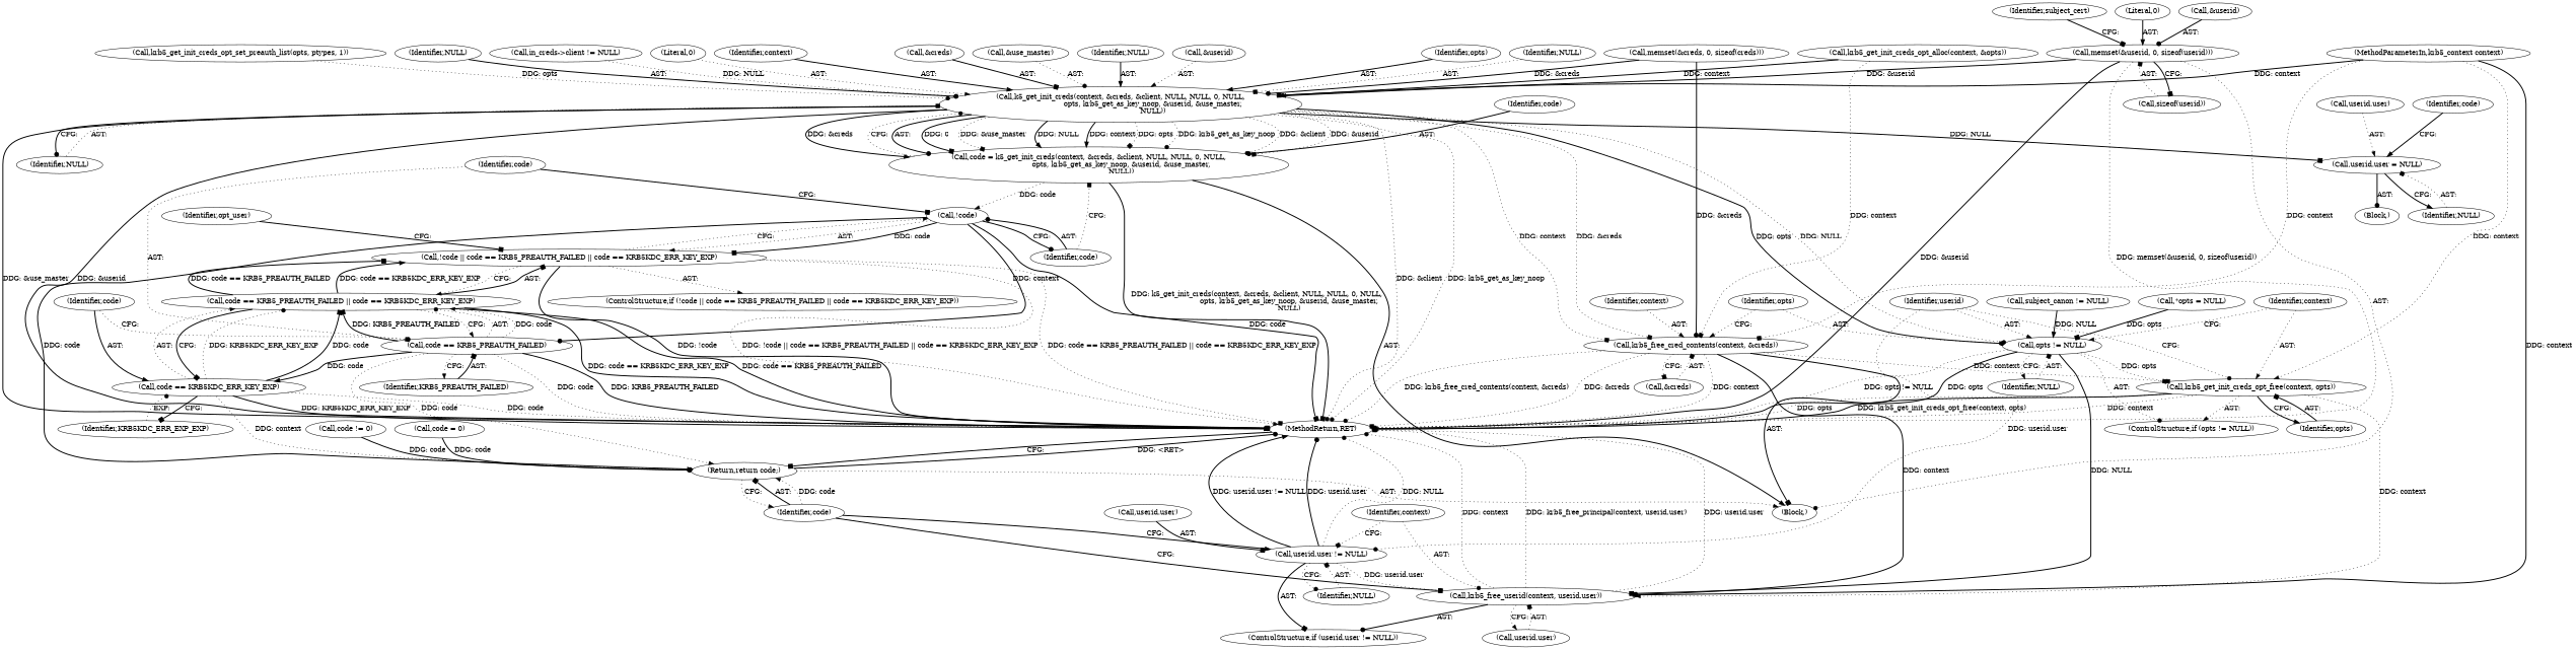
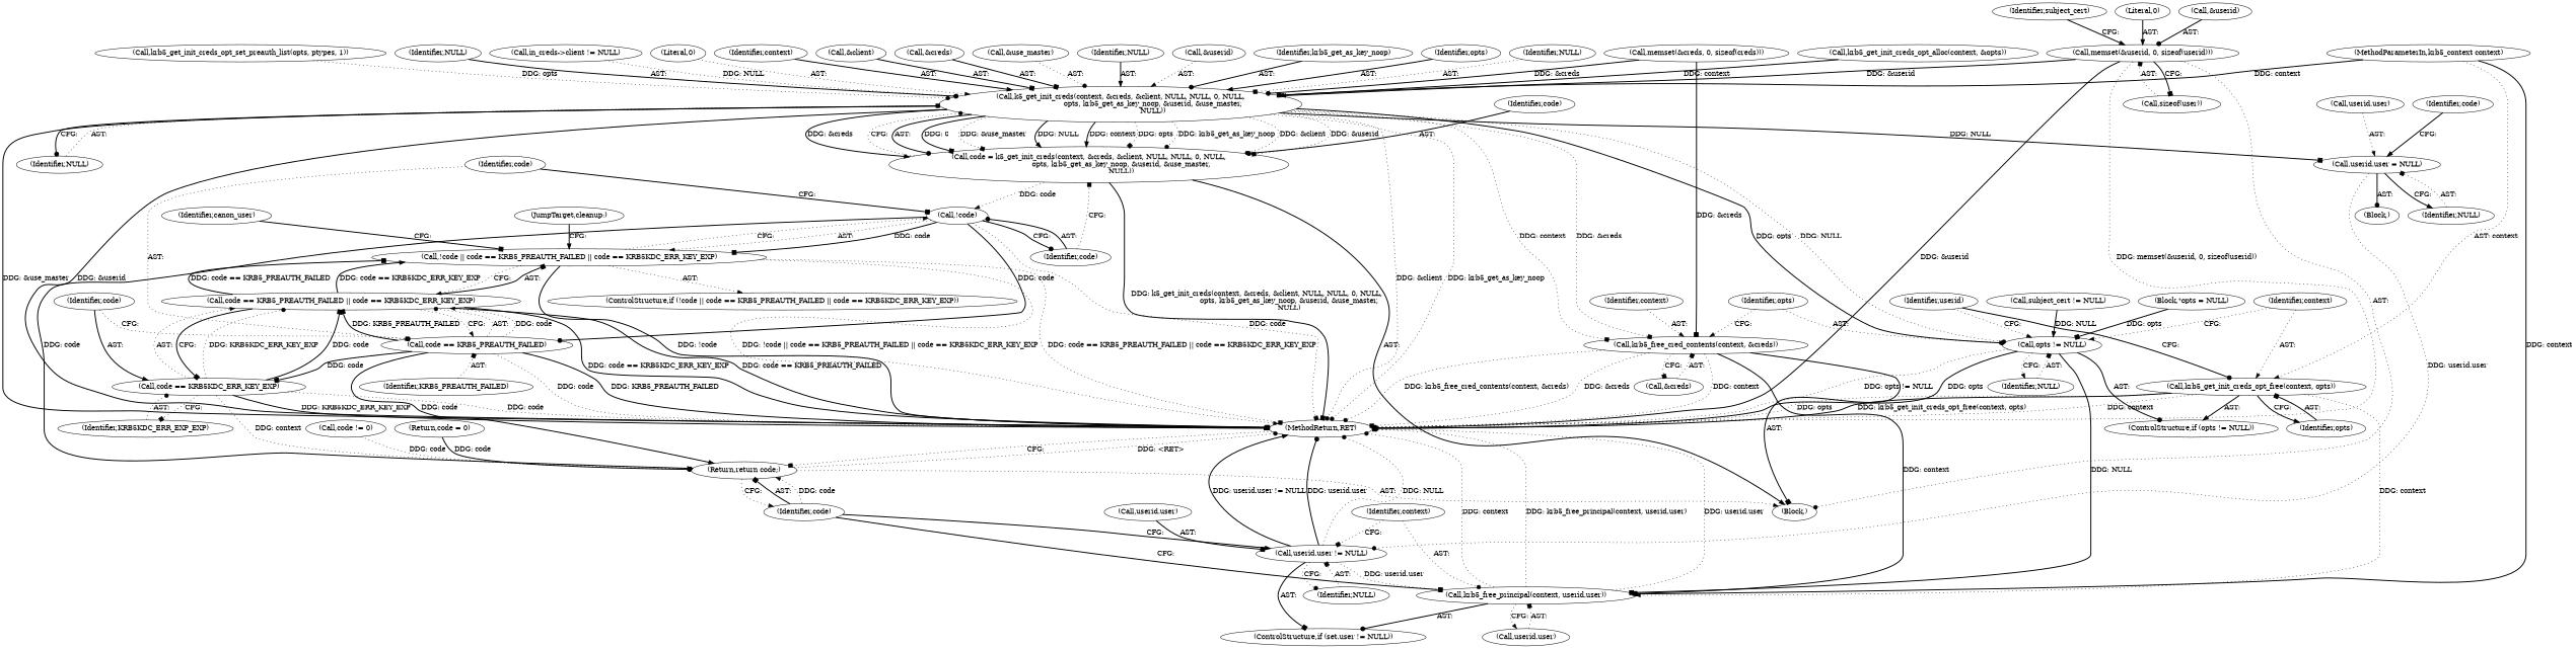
  digraph {
    edge [arrowhead=box style=dotted]
    n1 [label="(Call,memset(&userid, 0, sizeof(userid)))"]
    n2 [label="(Call,k5_get_init_creds(context, &creds, &client, NULL, NULL, 0, NULL,\n                              opts, krb5_get_as_key_noop, &userid, &use_master,\n                              NULL))"]
-   n3 [label="(Call,sizeof(userid))"]
+   n3 [label="(Call,sizeof(user))"]
    n4 [label="(MethodReturn,RET)"]
    n5 [label="(Block,)"]
    n6 [label="(Call,code = k5_get_init_creds(context, &creds, &client, NULL, NULL, 0, NULL,\n                              opts, krb5_get_as_key_noop, &userid, &use_master,\n                              NULL))"]
    n7 [label="(Call,userid.user = NULL)"]
    n8 [label="(Call,krb5_free_cred_contents(context, &creds))"]
    n9 [label="(Call,opts != NULL)"]
    n10 [label="(Identifier,NULL)"]
    n11 [label="(Return,return code;)"]
    n12 [label="(Call,!code)"]
    n13 [label="(Call,userid.user != NULL)"]
    n14 [label="(Identifier,NULL)"]
    n15 [label="(Block,)"]
-   n16 [label="(Call,krb5_free_userid(context, userid.user))"]
+   n16 [label="(Call,krb5_free_principal(context, userid.user))"]
    n17 [label="(Call,krb5_get_init_creds_opt_free(context, opts))"]
    n18 [label="(Call,&creds)"]
    n19 [label="(ControlStructure,if (opts != NULL))"]
    n20 [label="(Identifier,NULL)"]
    n21 [label="(Call,!code || code == KRB5_PREAUTH_FAILED || code == KRB5KDC_ERR_KEY_EXP)"]
    n22 [label="(Call,code == KRB5_PREAUTH_FAILED)"]
    n23 [label="(Identifier,code)"]
    n24 [label="(Call,code == KRB5_PREAUTH_FAILED || code == KRB5KDC_ERR_KEY_EXP)"]
    n25 [label="(ControlStructure,if (!code || code == KRB5_PREAUTH_FAILED || code == KRB5KDC_ERR_KEY_EXP))"]
    n26 [label="(Call,code == KRB5KDC_ERR_KEY_EXP)"]
    n27 [label="(Identifier,KRB5_PREAUTH_FAILED)"]
    n28 [label="(Identifier,code)"]
    n29 [label="(Identifier,KRB5KDC_ERR_EXP_EXP)"]
    n30 [label="(Identifier,NULL)"]
-   n31 [label="(ControlStructure,if (userid.user != NULL))"]
+   n31 [label="(ControlStructure,if (set.user != NULL))"]
    n32 [label="(Call,userid.user)"]
    n33 [label="(Identifier,opts)"]
    n34 [label="(Literal,0)"]
    n35 [label="(Identifier,context)"]
    n36 [label="(Call,userid.user)"]
+   n37 [label="(Call,&client)"]
    n38 [label="(Identifier,context)"]
    n39 [label="(Identifier,context)"]
    n40 [label="(Identifier,opts)"]
-   n41 [label="(Call,code = 0)"]
+   n41 [label="(Return,code = 0)"]
    n42 [label="(Identifier,subject_cert)"]
    n43 [label="(Identifier,context)"]
    n44 [label="(Identifier,userid)"]
    n45 [label="(Call,&creds)"]
    n46 [label="(Call,&use_master)"]
    n47 [label="(Call,krb5_get_init_creds_opt_alloc(context, &opts))"]
    n48 [label="(Call,memset(&creds, 0, sizeof(creds)))"]
    n49 [label="(Identifier,code)"]
    n50 [label="(Call,code != 0)"]
    n51 [label="(Call,userid.user)"]
    n52 [label="(Identifier,NULL)"]
    n53 [label="(Call,&userid)"]
+   n54 [label="(Identifier,krb5_get_as_key_noop)"]
+   n55 [label="(JumpTarget,cleanup:)"]
    n56 [label="(Identifier,opts)"]
    n57 [label="(Literal,0)"]
    n58 [label="(Identifier,code)"]
-   n59 [label="(Call,*opts = NULL)"]
+   n59 [label="(Block,*opts = NULL)"]
    n60 [label="(Identifier,NULL)"]
    n61 [label="(Call,krb5_get_init_creds_opt_set_preauth_list(opts, ptypes, 1))"]
    n62 [label="(Identifier,code)"]
-   n63 [label="(Call,subject_canon != NULL)"]
+   n63 [label="(Call,subject_cert != NULL)"]
    n64 [label="(Identifier,code)"]
    n65 [label="(Identifier,NULL)"]
-   n66 [label="(Identifier,opt_user)"]
+   n66 [label="(Identifier,canon_user)"]
    n67 [label="(Call,in_creds->client != NULL)"]
    n68 [label="(MethodParameterIn,krb5_context context)"]
    n69 [label="(Call,&userid)"]
    n1 -> n2 [arrowhead=normal label="DDG: &userid" style=bold]
    n1 -> n3 [label="CFG: " style=bold]
    n1 -> n4 [arrowhead=normal label="DDG: &userid" style=bold]
    n1 -> n4 [arrowhead=dot label="DDG: memset(&userid, 0, sizeof(userid))"]
    n1 -> n5 [arrowhead=dot label="AST: "]
    n2 -> n4 [arrowhead=dot label="DDG: &client"]
    n2 -> n4 [arrowhead=dot label="DDG: &userid" style=bold]
    n2 -> n4 [arrowhead=dot label="DDG: krb5_get_as_key_noop"]
    n2 -> n4 [label="DDG: &use_master" style=bold]
    n2 -> n6 [arrowhead=dot label="AST: " style=bold]
    n2 -> n6 [label="DDG: 0" style=bold]
    n2 -> n6 [label="DDG: &use_master"]
    n2 -> n6 [arrowhead=normal label="DDG: NULL" style=bold]
    n2 -> n6 [arrowhead=normal label="DDG: context" style=bold]
    n2 -> n6 [label="DDG: opts"]
    n2 -> n6 [arrowhead=dot label="DDG: krb5_get_as_key_noop"]
    n2 -> n6 [arrowhead=dot label="DDG: &client"]
    n2 -> n6 [label="DDG: &userid"]
    n2 -> n6 [arrowhead=normal label="DDG: &creds" style=bold]
    n2 -> n7 [label="DDG: NULL" style=bold]
    n2 -> n8 [label="DDG: context"]
    n2 -> n8 [label="DDG: &creds"]
    n2 -> n9 [arrowhead=dot label="DDG: opts" style=bold]
    n2 -> n9 [arrowhead=dot label="DDG: NULL"]
    n2 -> n10 [arrowhead=dot label="CFG: " style=bold]
    n3 -> n1 [label="AST: "]
-   n4 -> n11 [label="CFG: " style=bold]
+   n4 -> n11 [label="CFG: "]
    n6 -> n2 [arrowhead=dot label="CFG: "]
    n6 -> n4 [label="DDG: k5_get_init_creds(context, &creds, &client, NULL, NULL, 0, NULL,\n                              opts, krb5_get_as_key_noop, &userid, &use_master,\n                              NULL)" style=bold]
    n6 -> n5 [arrowhead=normal label="AST: " style=bold]
    n6 -> n12 [arrowhead=normal label="DDG: code"]
-   n44 -> n13 [arrowhead=dot label="DDG: userid.user"]
+   n7 -> n13 [arrowhead=dot label="DDG: userid.user"]
    n7 -> n14 [arrowhead=normal label="CFG: " style=bold]
    n7 -> n15 [arrowhead=dot label="AST: " style=bold]
    n8 -> n4 [arrowhead=dot label="DDG: krb5_free_cred_contents(context, &creds)"]
    n8 -> n4 [label="DDG: &creds"]
    n8 -> n4 [arrowhead=dot label="DDG: context"]
    n8 -> n5 [label="AST: " style=bold]
    n8 -> n16 [label="DDG: context" style=bold]
-   n8 -> n17 [label="DDG: context"]
    n8 -> n18 [label="CFG: "]
    n9 -> n4 [label="DDG: opts != NULL"]
    n9 -> n4 [label="DDG: opts" style=bold]
    n9 -> n16 [label="DDG: NULL" style=bold]
-   n9 -> n17 [label="DDG: opts"]
-   n9 -> n19 [arrowhead=dot label="AST: "]
+   n9 -> n19 [arrowhead=dot label="AST: " style=bold]
    n9 -> n20 [arrowhead=normal label="CFG: "]
    n10 -> n2 [label="AST: "]
-   n11 -> n4 [arrowhead=dot label="DDG: <RET>" style=bold]
+   n11 -> n4 [arrowhead=dot label="DDG: <RET>"]
    n11 -> n5 [arrowhead=normal label="AST: "]
    n11 -> n28 [arrowhead=normal label="CFG: "]
-   n12 -> n4 [label="DDG: code" style=bold]
+   n12 -> n4 [label="DDG: code"]
    n12 -> n11 [arrowhead=normal label="DDG: code" style=bold]
    n12 -> n21 [arrowhead=normal label="AST: "]
    n12 -> n21 [label="DDG: code" style=bold]
-   n12 -> n22 [arrowhead=dot label="DDG: context" style=bold]
+   n12 -> n22 [arrowhead=dot label="DDG: code" style=bold]
    n12 -> n23 [arrowhead=dot label="CFG: " style=bold]
    n13 -> n4 [arrowhead=dot label="DDG: userid.user" style=bold]
    n13 -> n4 [arrowhead=normal label="DDG: userid.user != NULL" style=bold]
    n13 -> n4 [arrowhead=dot label="DDG: NULL"]
    n13 -> n16 [arrowhead=dot label="DDG: userid.user"]
    n13 -> n30 [arrowhead=dot label="CFG: "]
    n13 -> n31 [label="AST: " style=bold]
    n14 -> n7 [label="AST: "]
    n16 -> n4 [arrowhead=dot label="DDG: context"]
    n16 -> n4 [label="DDG: krb5_free_principal(context, userid.user)"]
    n16 -> n4 [arrowhead=normal label="DDG: userid.user"]
    n16 -> n31 [arrowhead=dot label="AST: " style=bold]
    n16 -> n32 [arrowhead=normal label="CFG: "]
    n17 -> n4 [arrowhead=dot label="DDG: krb5_get_init_creds_opt_free(context, opts)" style=bold]
    n17 -> n4 [arrowhead=dot label="DDG: opts"]
    n17 -> n4 [label="DDG: context"]
    n17 -> n16 [arrowhead=normal label="DDG: context"]
-   n17 -> n19 [arrowhead=normal label="AST: "]
+   n17 -> n19 [arrowhead=normal label="AST: " style=bold]
    n17 -> n33 [arrowhead=normal label="CFG: " style=bold]
    n18 -> n8 [label="AST: "]
    n20 -> n9 [label="AST: "]
    n21 -> n4 [label="DDG: code == KRB5_PREAUTH_FAILED || code == KRB5KDC_ERR_KEY_EXP"]
    n21 -> n4 [arrowhead=dot label="DDG: !code" style=bold]
    n21 -> n4 [arrowhead=normal label="DDG: !code || code == KRB5_PREAUTH_FAILED || code == KRB5KDC_ERR_KEY_EXP"]
    n21 -> n12 [arrowhead=normal label="CFG: "]
    n21 -> n24 [arrowhead=normal label="CFG: "]
    n21 -> n25 [arrowhead=normal label="AST: "]
    n22 -> n4 [arrowhead=normal label="DDG: code"]
    n22 -> n4 [arrowhead=normal label="DDG: KRB5_PREAUTH_FAILED" style=bold]
-   n22 -> n11 [arrowhead=normal label="DDG: code"]
+   n22 -> n11 [arrowhead=normal label="DDG: code" style=bold]
    n22 -> n24 [arrowhead=dot label="AST: "]
    n22 -> n24 [arrowhead=normal label="DDG: code"]
    n22 -> n24 [label="DDG: KRB5_PREAUTH_FAILED" style=bold]
-   n22 -> n26 [arrowhead=normal label="DDG: code" style=bold]
-   n22 -> n27 [arrowhead=normal label="CFG: "]
+   n22 -> n26 [label="DDG: code" style=bold]
    n23 -> n6 [label="CFG: "]
    n23 -> n12 [arrowhead=dot label="AST: " style=bold]
    n24 -> n4 [label="DDG: code == KRB5_PREAUTH_FAILED" style=bold]
    n24 -> n4 [label="DDG: code == KRB5KDC_ERR_KEY_EXP" style=bold]
    n24 -> n21 [label="AST: " style=bold]
    n24 -> n21 [label="DDG: code == KRB5_PREAUTH_FAILED" style=bold]
    n24 -> n21 [arrowhead=normal label="DDG: code == KRB5KDC_ERR_KEY_EXP" style=bold]
    n24 -> n22 [arrowhead=normal label="CFG: "]
    n24 -> n26 [label="CFG: " style=bold]
    n26 -> n4 [arrowhead=dot label="DDG: KRB5KDC_ERR_KEY_EXP" style=bold]
    n26 -> n4 [arrowhead=normal label="DDG: code"]
    n26 -> n11 [arrowhead=dot label="DDG: context"]
    n26 -> n24 [arrowhead=normal label="AST: "]
    n26 -> n24 [label="DDG: code" style=bold]
    n26 -> n24 [arrowhead=dot label="DDG: KRB5KDC_ERR_KEY_EXP"]
-   n26 -> n29 [label="CFG: " style=bold]
-   n27 -> n22 [label="AST: " style=bold]
+   n26 -> n29 [label="CFG: "]
+   n27 -> n22 [label="AST: "]
    n28 -> n11 [label="AST: " style=bold]
    n28 -> n11 [arrowhead=normal label="DDG: code"]
    n28 -> n13 [arrowhead=normal label="CFG: " style=bold]
    n28 -> n16 [label="CFG: " style=bold]
-   n29 -> n26 [arrowhead=dot label="EXP: "]
+   n29 -> n26 [arrowhead=dot label="AST: "]
    n30 -> n13 [label="AST: "]
    n32 -> n16 [label="AST: "]
    n33 -> n17 [label="AST: " style=bold]
    n34 -> n2 [arrowhead=normal label="AST: "]
    n35 -> n2 [arrowhead=normal label="AST: " style=bold]
    n36 -> n13 [label="AST: " style=bold]
+   n37 -> n2 [label="AST: " style=bold]
    n38 -> n8 [arrowhead=normal label="AST: "]
    n39 -> n13 [label="CFG: "]
    n39 -> n16 [arrowhead=dot label="AST: "]
    n40 -> n8 [arrowhead=normal label="CFG: "]
    n40 -> n9 [arrowhead=normal label="AST: "]
    n41 -> n11 [arrowhead=dot label="DDG: code" style=bold]
-   n42 -> n1 [label="CFG: " style=bold]
+   n42 -> n1 [arrowhead=normal label="CFG: " style=bold]
    n43 -> n9 [arrowhead=normal label="CFG: "]
    n43 -> n17 [arrowhead=normal label="AST: "]
-   n44 -> n9 [arrowhead=normal label="AST: "]
-   n44 -> n17 [arrowhead=dot label="CFG: "]
+   n44 -> n9 [arrowhead=normal label="CFG: "]
+   n44 -> n17 [arrowhead=dot label="CFG: " style=bold]
    n45 -> n2 [label="AST: " style=bold]
    n46 -> n2 [arrowhead=dot label="AST: "]
    n47 -> n2 [arrowhead=normal label="DDG: context" style=bold]
-   n47 -> n8 [label="DDG: context"]
    n48 -> n2 [arrowhead=dot label="DDG: &creds" style=bold]
-   n48 -> n8 [arrowhead=dot label="DDG: &creds" style=bold]
+   n48 -> n8 [label="DDG: &creds" style=bold]
    n49 -> n12 [label="CFG: " style=bold]
    n49 -> n22 [label="AST: "]
-   n50 -> n11 [arrowhead=dot label="DDG: code" style=bold]
+   n50 -> n11 [arrowhead=dot label="DDG: code"]
    n51 -> n7 [arrowhead=normal label="AST: "]
    n52 -> n2 [arrowhead=normal label="AST: " style=bold]
    n53 -> n2 [arrowhead=normal label="AST: "]
+   n54 -> n2 [arrowhead=dot label="AST: " style=bold]
+   n55 -> n21 [arrowhead=normal label="CFG: " style=bold]
    n56 -> n2 [arrowhead=normal label="AST: " style=bold]
    n57 -> n1 [arrowhead=normal label="AST: " style=bold]
    n58 -> n6 [arrowhead=dot label="AST: " style=bold]
    n59 -> n9 [label="DDG: opts" style=bold]
    n60 -> n2 [label="AST: "]
    n61 -> n2 [arrowhead=dot label="DDG: opts"]
    n62 -> n22 [arrowhead=dot label="CFG: "]
    n62 -> n26 [arrowhead=normal label="AST: " style=bold]
    n63 -> n9 [arrowhead=normal label="DDG: NULL" style=bold]
    n64 -> n7 [arrowhead=normal label="CFG: " style=bold]
    n65 -> n2 [arrowhead=dot label="AST: " style=bold]
    n66 -> n21 [label="CFG: " style=bold]
    n67 -> n2 [arrowhead=dot label="DDG: NULL"]
    n68 -> n2 [label="DDG: context" style=bold]
-   n68 -> n8 [label="DDG: context"]
    n68 -> n16 [arrowhead=dot label="DDG: context" style=bold]
-   n68 -> n17 [arrowhead=normal label="DDG: context"]
+   n68 -> n17 [arrowhead=normal label="AST: context"]
    n69 -> n1 [arrowhead=dot label="AST: " style=bold]
  }
